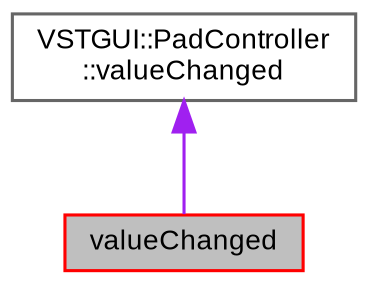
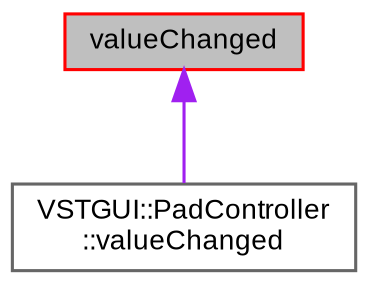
  digraph {
    rankdir=TB
    node [fontname=Arial fontsize=9 shape=record]
    n1 [color=red fillcolor=grey75 fontcolor=black height=0.2 label=valueChanged style=filled width=0.4]
    n2 [color=gray40 height=0.2 label="VSTGUI::PadController\l::valueChanged" width=0.4]
-   n2 -> n1 [color=purple dir=back fontname=Arial fontsize=9 labelfontname=Arial labelfontsize=9 style=solid]
+   n1 -> n2 [color=purple dir=back fontname=Arial fontsize=9 labelfontname=Arial labelfontsize=9 style=solid]
  }
